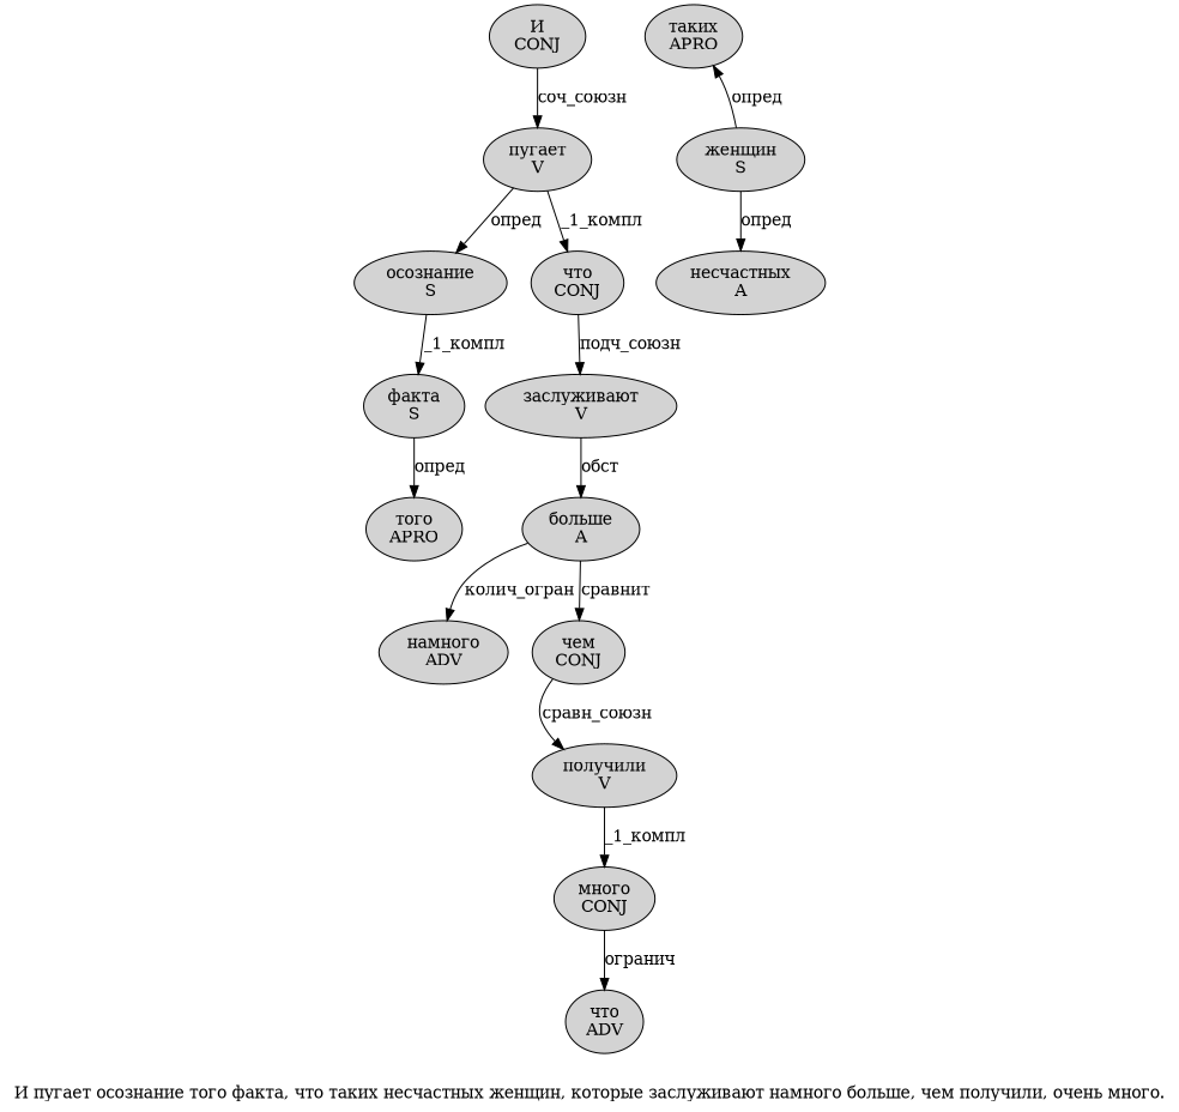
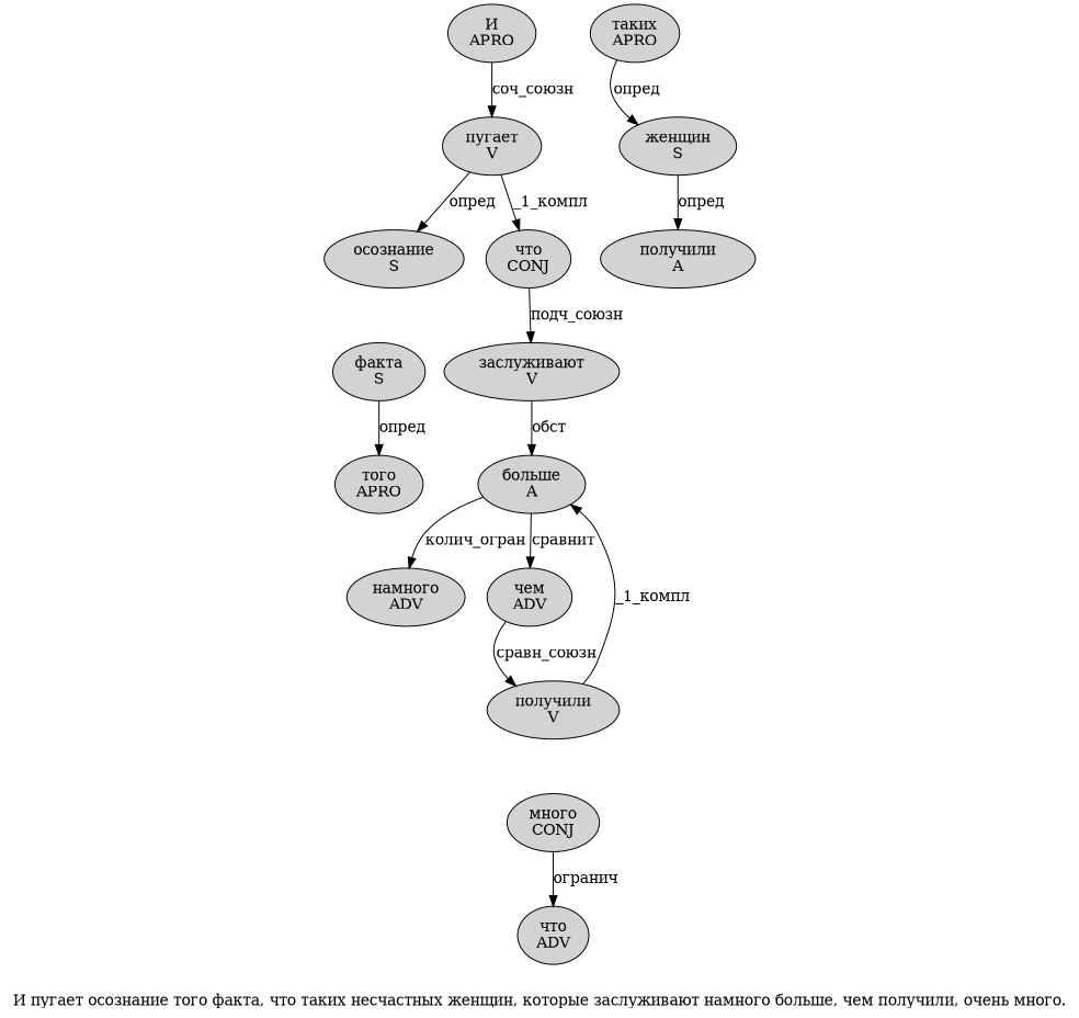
  digraph {
    label="И пугает осознание того факта, что таких несчастных женщин, которые заслуживают намного больше, чем получили, очень много."
    node [fillcolor=lightgray penwidth=1 shape=ellipse style=filled]
-   n1 [label="И\nCONJ"]
+   n1 [label="И\nAPRO"]
    n2 [label="пугает\nV"]
    n3 [label="осознание\nS"]
    n4 [label="что\nCONJ"]
    n5 [label="факта\nS"]
    n6 [label="заслуживают\nV"]
    n7 [label="того\nAPRO"]
    n8 [label="больше\nA"]
    n9 [label="таких\nAPRO"]
-   n10 [label="несчастных\nA"]
+   n10 [label="получили\nA"]
    n11 [label="женщин\nS"]
    n12 [label="намного\nADV"]
-   n13 [label="чем\nCONJ"]
+   n13 [label="чем\nADV"]
    n14 [label="получили\nV"]
    n15 [label="много\nCONJ"]
    n16 [label="что\nADV"]
    n1 -> n2 [label="соч_союзн"]
    n2 -> n3 [label="опред"]
    n2 -> n4 [label="_1_компл"]
-   n3 -> n5 [label="_1_компл"]
    n4 -> n6 [label="подч_союзн"]
    n5 -> n7 [label="опред"]
    n6 -> n8 [label="обст"]
    n8 -> n12 [label="колич_огран"]
    n8 -> n13 [label="сравнит"]
-   n11 -> n9 [label="опред"]
+   n9 -> n11 [label="опред"]
    n11 -> n10 [label="опред"]
    n13 -> n14 [label="сравн_союзн"]
-   n14 -> n15 [label="_1_компл"]
+   n14 -> n8 [label="_1_компл"]
    n15 -> n16 [label="огранич"]
  }
